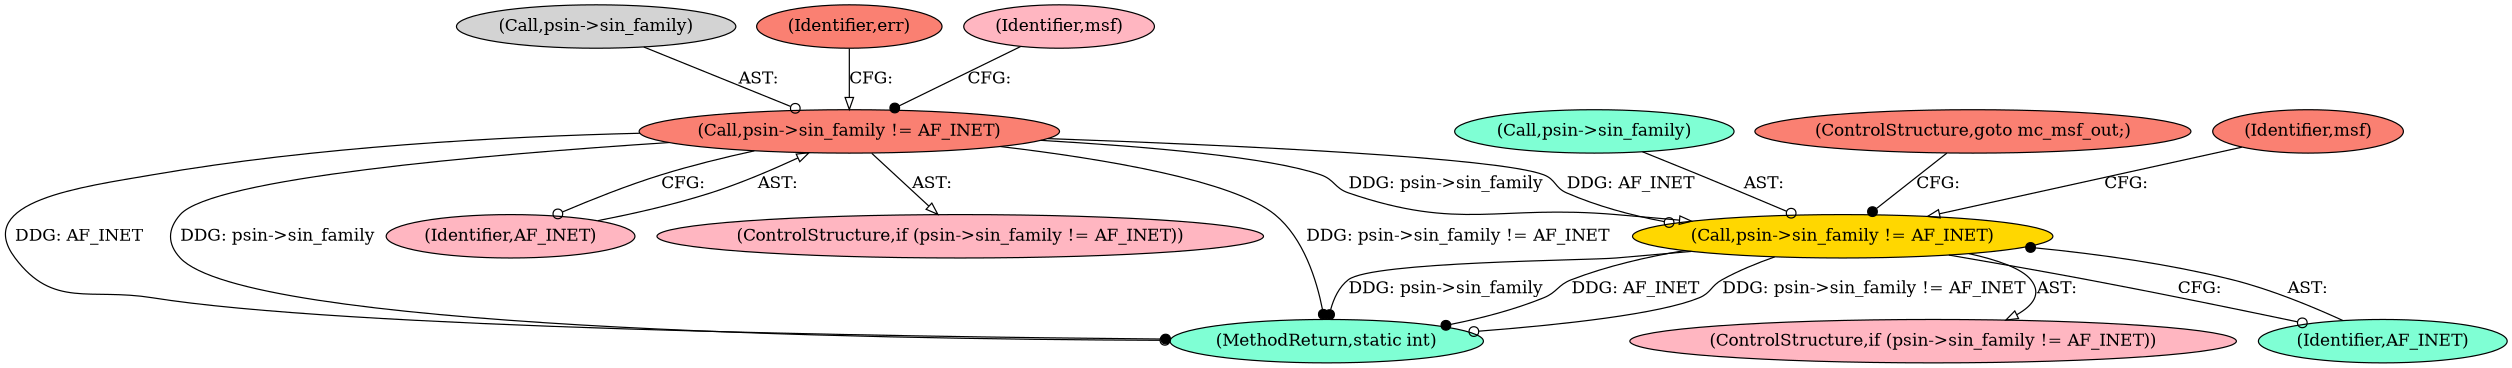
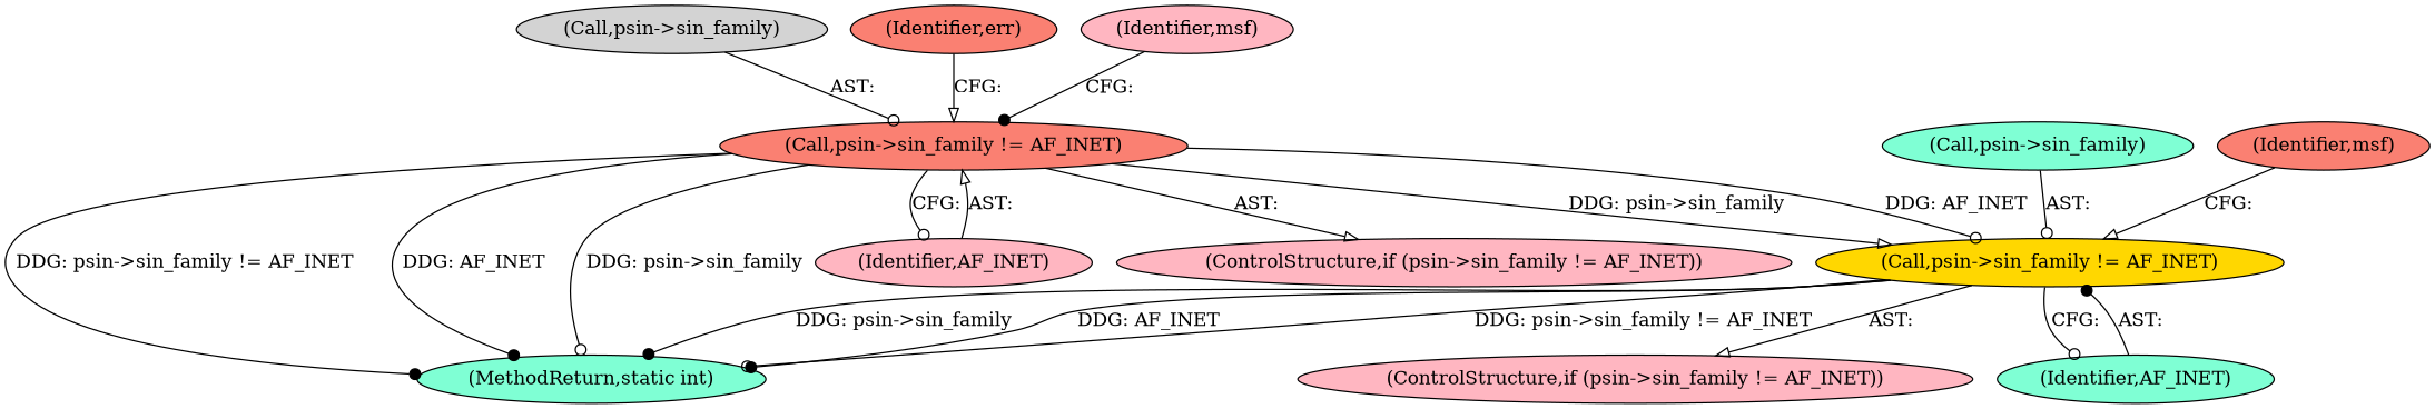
  digraph {
    node [style=filled fillcolor=lightpink]
    edge [arrowhead=odot]
    n1 [label="(Call,psin->sin_family != AF_INET)" fillcolor=gold]
    n2 [label="(ControlStructure,if (psin->sin_family != AF_INET))"]
    n3 [label="(Identifier,AF_INET)" fillcolor=aquamarine]
    n4 [label="(MethodReturn,static int)" fillcolor=aquamarine]
    n5 [label="(Call,psin->sin_family != AF_INET)" fillcolor=salmon]
    n6 [label="(Identifier,AF_INET)"]
    n7 [label="(ControlStructure,if (psin->sin_family != AF_INET))"]
    n8 [label="(Call,psin->sin_family)" fillcolor=aquamarine]
-   n9 [label="(ControlStructure,goto mc_msf_out;)" fillcolor=salmon]
    n10 [label="(Call,psin->sin_family)" fillcolor=lightgrey]
    n11 [label="(Identifier,err)" fillcolor=salmon]
    n12 [label="(Identifier,msf)" fillcolor=salmon]
    n13 [label="(Identifier,msf)"]
    n1 -> n2 [label="AST: " arrowhead=onormal]
    n1 -> n3 [label="CFG: "]
    n1 -> n4 [label="DDG: psin->sin_family" arrowhead=dot]
    n1 -> n4 [label="DDG: AF_INET" arrowhead=dot]
    n1 -> n4 [label="DDG: psin->sin_family != AF_INET"]
    n3 -> n1 [label="AST: " arrowhead=dot]
    n5 -> n1 [label="DDG: psin->sin_family" arrowhead=onormal]
    n5 -> n1 [label="DDG: AF_INET"]
    n5 -> n4 [label="DDG: psin->sin_family != AF_INET" arrowhead=dot]
    n5 -> n4 [label="DDG: AF_INET" arrowhead=dot]
    n5 -> n4 [label="DDG: psin->sin_family"]
    n5 -> n6 [label="CFG: "]
    n5 -> n7 [label="AST: " arrowhead=onormal]
    n6 -> n5 [label="AST: " arrowhead=onormal]
    n8 -> n1 [label="AST: "]
-   n9 -> n1 [label="CFG: " arrowhead=dot]
    n10 -> n5 [label="AST: "]
    n11 -> n5 [label="CFG: " arrowhead=onormal]
    n12 -> n1 [label="CFG: " arrowhead=onormal]
    n13 -> n5 [label="CFG: " arrowhead=dot]
  }
